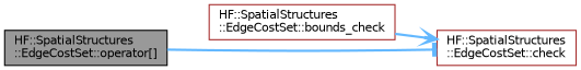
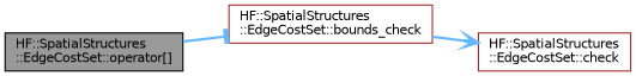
  digraph {
    rankdir=LR
    node [color=brown fillcolor=white fontname=Helvetica fontsize=10 shape=box style=filled]
    edge [color=steelblue1 fontname=Helvetica fontsize=10 labelfontname=Helvetica labelfontsize=10 style=bold]
    n1 [color=black fillcolor=grey60 fontcolor=black height=0.2 label="HF::SpatialStructures\l::EdgeCostSet::operator[]" width=0.4]
    n2 [height=0.2 label="HF::SpatialStructures\l::EdgeCostSet::bounds_check" width=0.4]
    n3 [height=0.2 label="HF::SpatialStructures\l::EdgeCostSet::check" width=0.4]
-   n1 -> n3 [arrowhead=tee]
+   n1 -> n2 [arrowhead=tee]
    n2 -> n3 [arrowhead=vee]
  }
